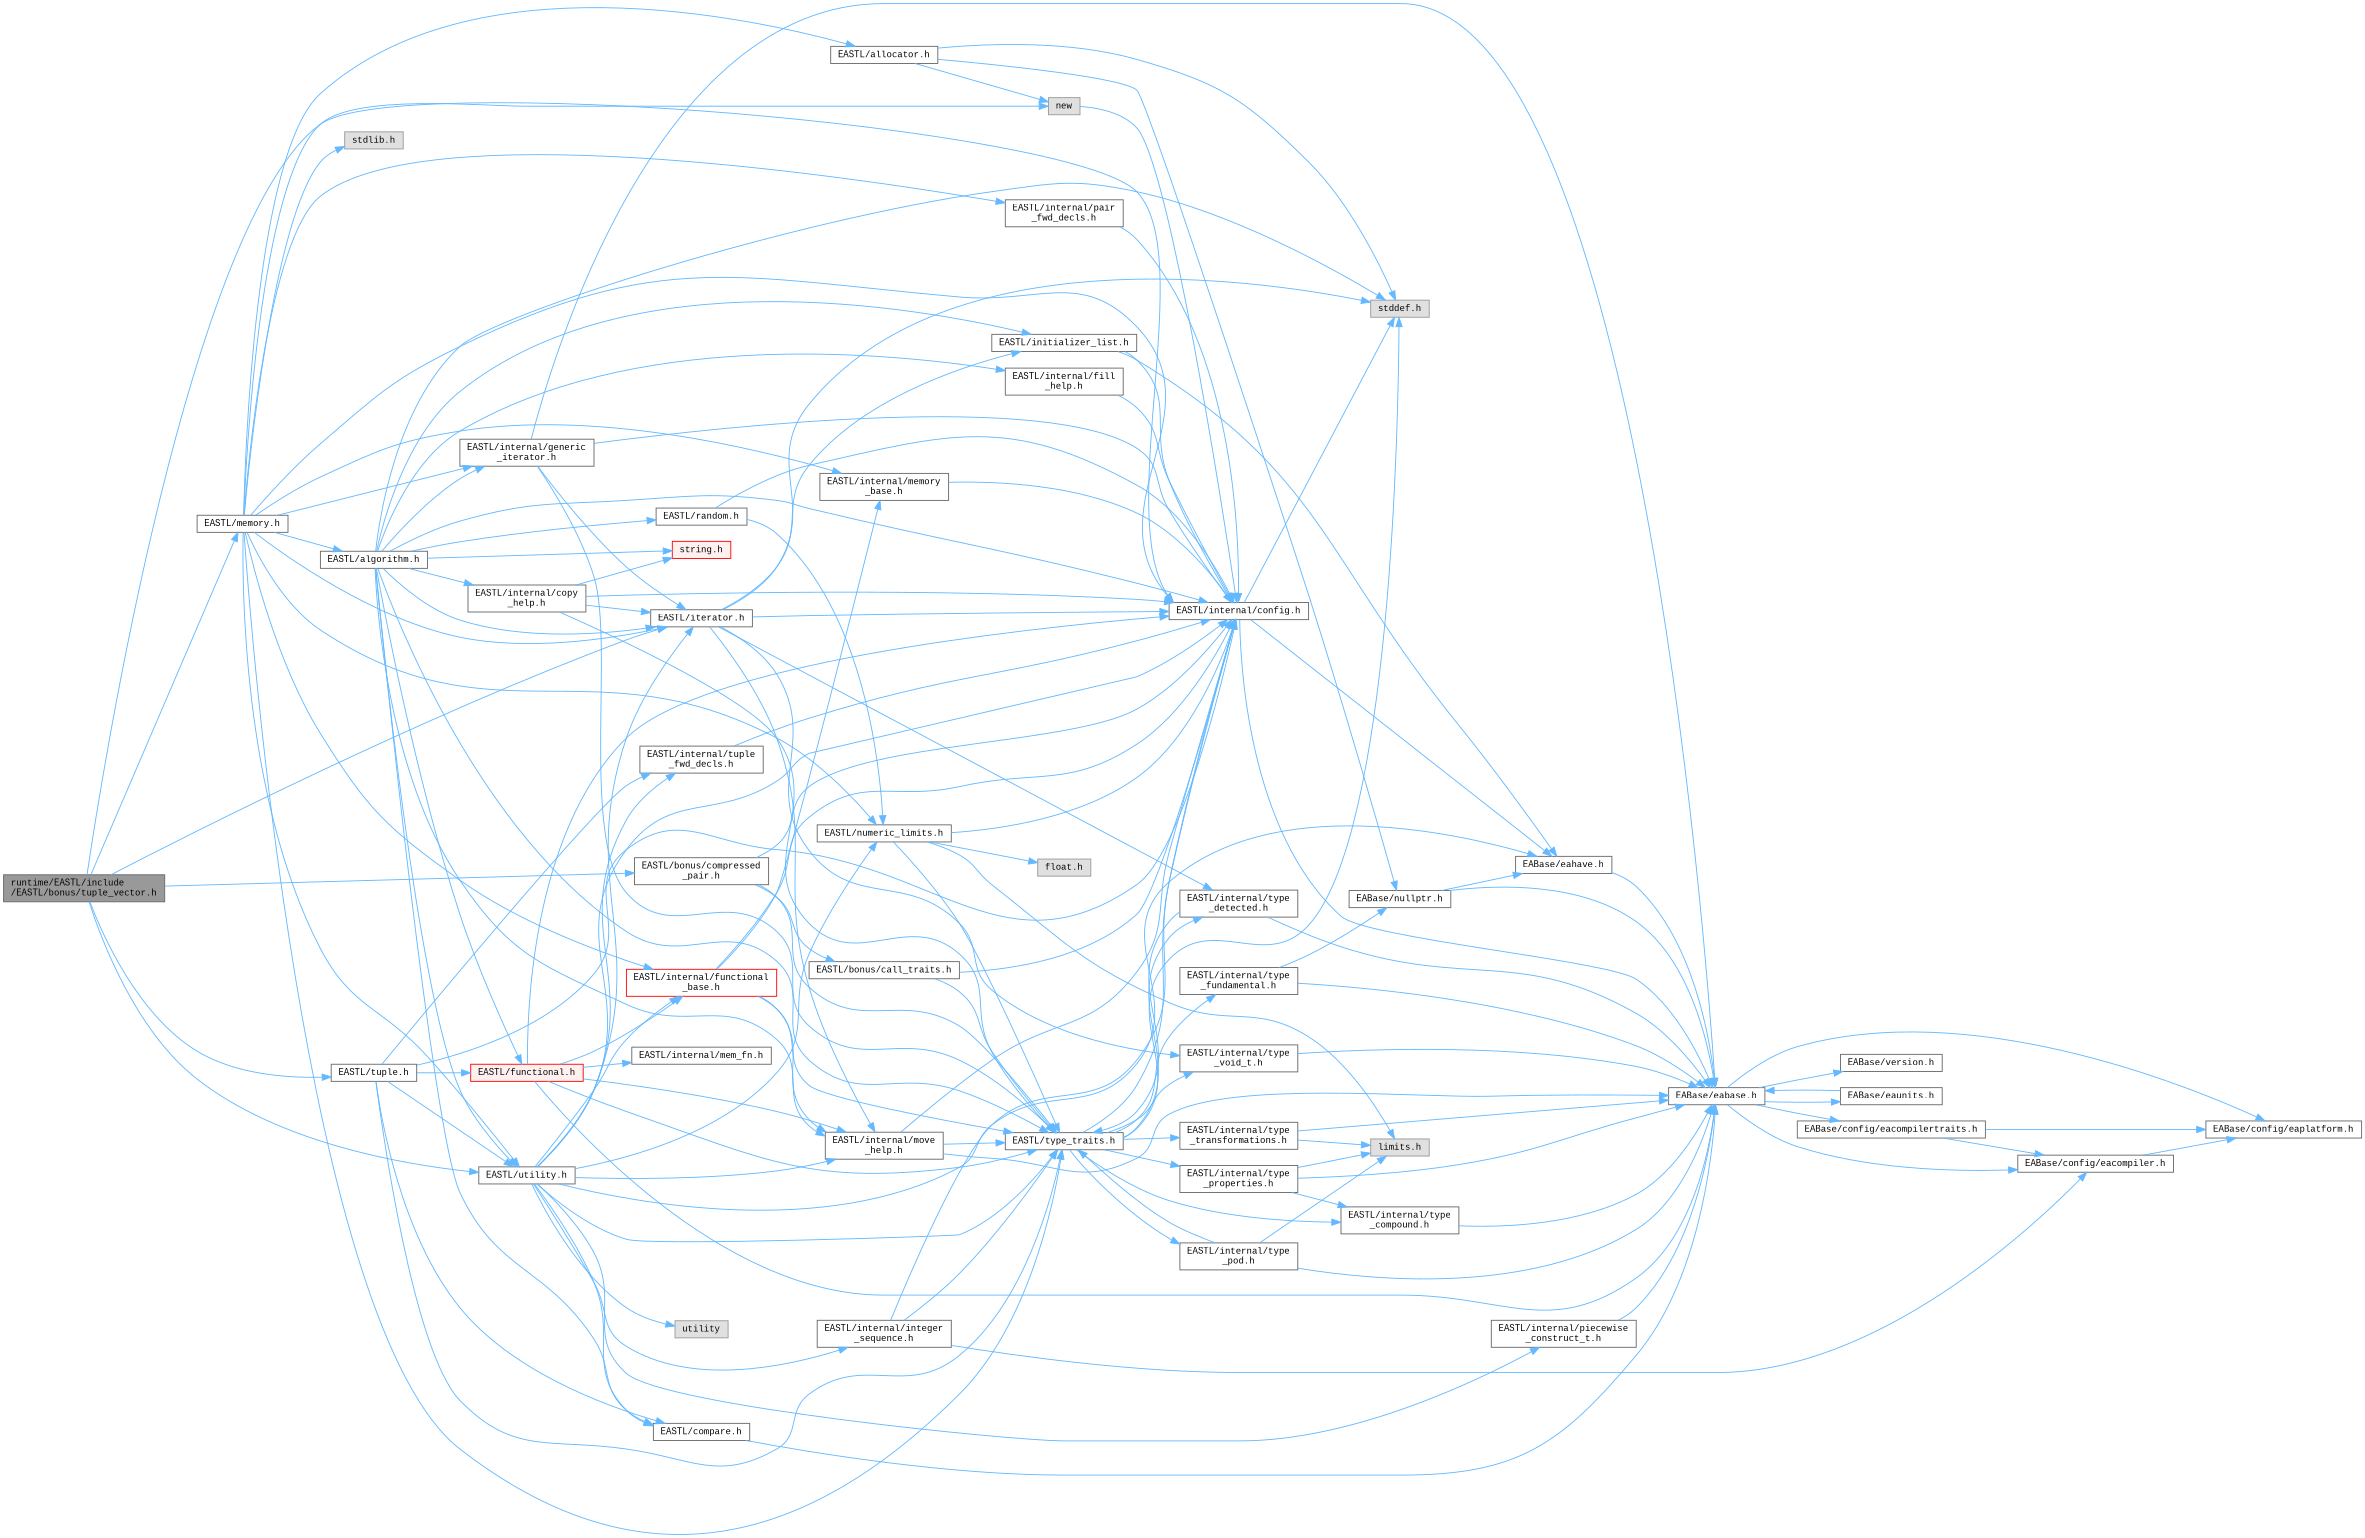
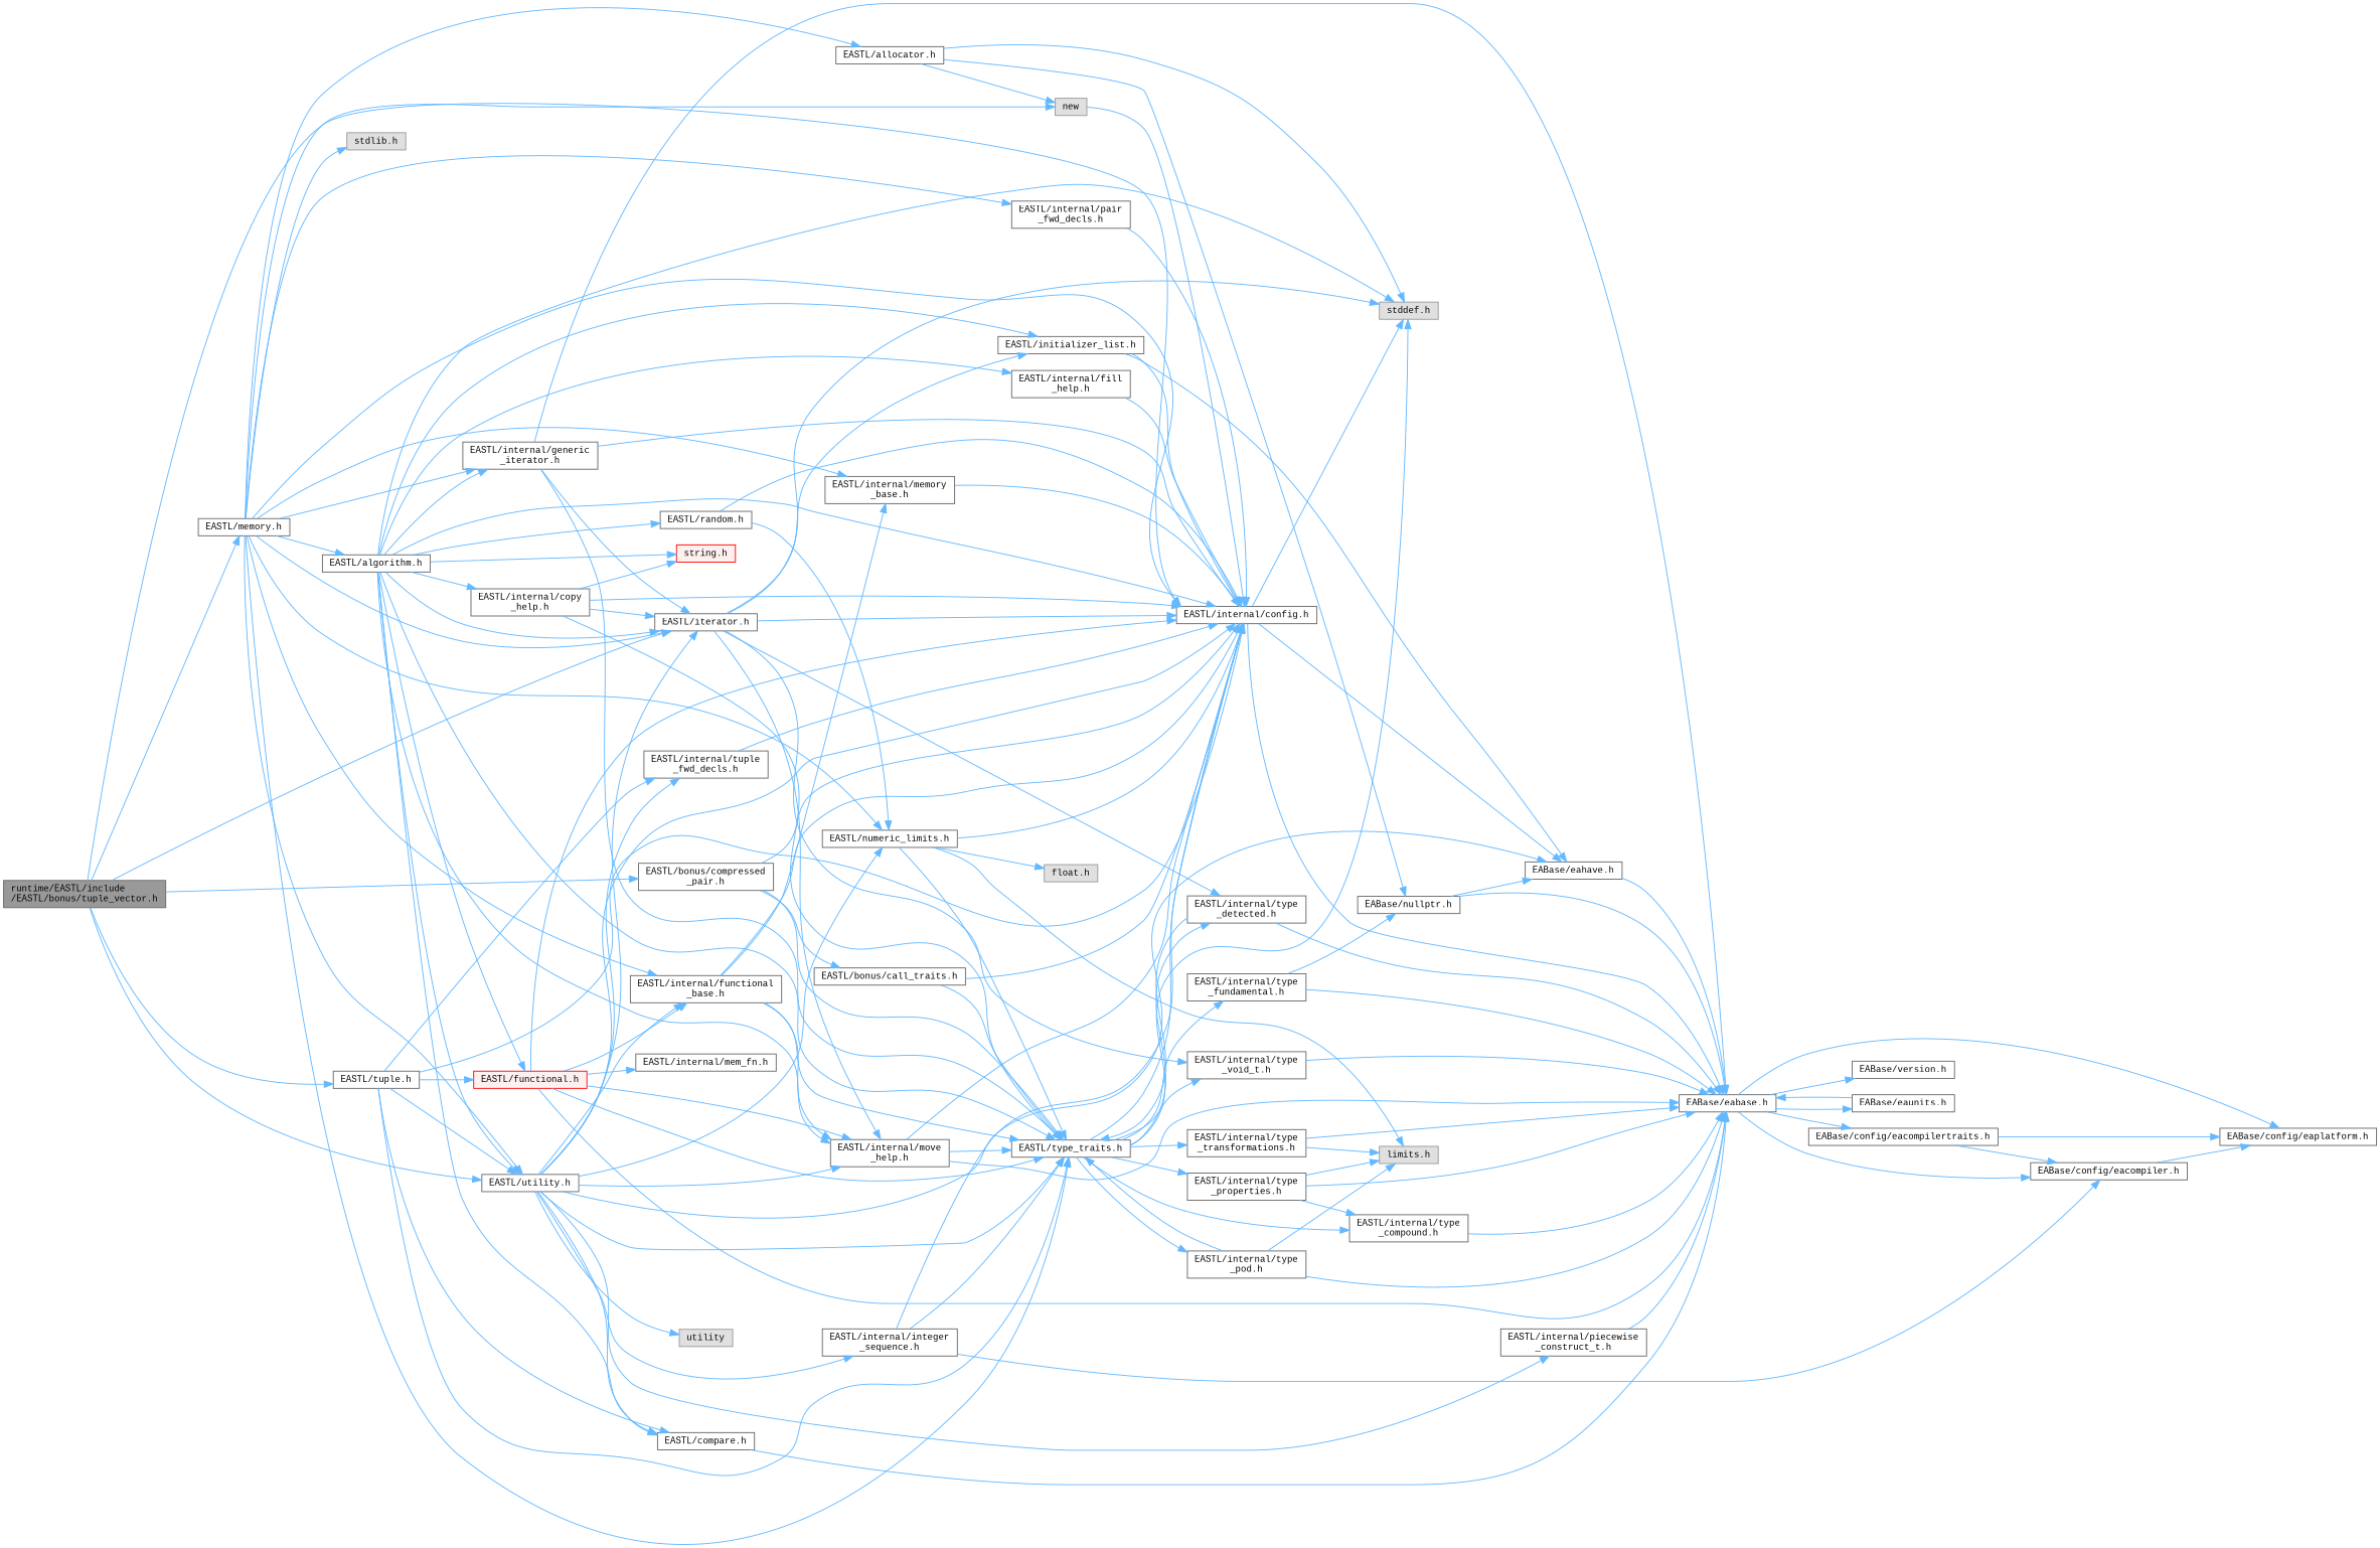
  digraph {
    fontname="Liberation Mono"
    rankdir=LR
    node [color=grey40 fillcolor=white fontname="Liberation Mono" fontsize=10 shape=box style=filled]
    edge [color=steelblue1 fontname="Liberation Mono" fontsize=10 labelfontname=Helvetica labelfontsize=10 style=solid]
    n1 [color=gray40 fillcolor=grey60 fontcolor=black height=0.2 label="runtime/EASTL/include\l/EASTL/bonus/tuple_vector.h" width=0.4]
    n2 [height=0.2 label="EASTL/bonus/compressed\l_pair.h" width=0.4]
    n3 [height=0.2 label="EASTL/internal/config.h" width=0.4]
    n4 [height=0.2 label="EASTL/iterator.h" width=0.4]
    n5 [height=0.2 label="EASTL/memory.h" width=0.4]
    n6 [height=0.2 label="EASTL/utility.h" width=0.4]
    n7 [height=0.2 label="EASTL/tuple.h" width=0.4]
    n8 [height=0.2 label="EASTL/type_traits.h" width=0.4]
    n9 [height=0.2 label="EASTL/bonus/call_traits.h" width=0.4]
    n10 [height=0.2 label="EABase/eabase.h" width=0.4]
    n11 [height=0.2 label="EABase/eahave.h" width=0.4]
    n12 [color=grey60 fillcolor="#E0E0E0" height=0.2 label="stddef.h" width=0.4]
    n13 [height=0.2 label="EASTL/internal/type\l_void_t.h" width=0.4]
    n14 [height=0.2 label="EASTL/internal/type\l_detected.h" width=0.4]
    n15 [height=0.2 label="EASTL/internal/move\l_help.h" width=0.4]
    n16 [height=0.2 label="EASTL/initializer_list.h" width=0.4]
    n17 [height=0.2 label="EASTL/internal/memory\l_base.h" width=0.4]
    n18 [height=0.2 label="EASTL/internal/generic\l_iterator.h" width=0.4]
    n19 [height=0.2 label="EASTL/internal/pair\l_fwd_decls.h" width=0.4]
-   n20 [color=red height=0.2 label="EASTL/internal/functional\l_base.h" width=0.4]
+   n20 [height=0.2 label="EASTL/internal/functional\l_base.h" width=0.4]
    n21 [height=0.2 label="EASTL/algorithm.h" width=0.4]
    n22 [height=0.2 label="EASTL/numeric_limits.h" width=0.4]
    n23 [height=0.2 label="EASTL/allocator.h" width=0.4]
    n24 [color=grey60 fillcolor="#E0E0E0" height=0.2 label=new width=0.4]
    n25 [color=grey60 fillcolor="#E0E0E0" height=0.2 label="stdlib.h" width=0.4]
    n26 [height=0.2 label="EASTL/compare.h" width=0.4]
    n27 [height=0.2 label="EASTL/internal/integer\l_sequence.h" width=0.4]
    n28 [height=0.2 label="EASTL/internal/tuple\l_fwd_decls.h" width=0.4]
    n29 [height=0.2 label="EASTL/internal/piecewise\l_construct_t.h" width=0.4]
    n30 [color=grey60 fillcolor="#E0E0E0" height=0.2 label=utility width=0.4]
    n31 [color=red fillcolor="#FFF0F0" height=0.2 label="EASTL/functional.h" width=0.4]
    n32 [height=0.2 label="EASTL/internal/type\l_fundamental.h" width=0.4]
    n33 [height=0.2 label="EASTL/internal/type\l_transformations.h" width=0.4]
    n34 [height=0.2 label="EASTL/internal/type\l_properties.h" width=0.4]
    n35 [height=0.2 label="EASTL/internal/type\l_compound.h" width=0.4]
    n36 [height=0.2 label="EASTL/internal/type\l_pod.h" width=0.4]
    n37 [height=0.2 label="EABase/config/eacompiler.h" width=0.4]
    n38 [height=0.2 label="EABase/config/eaplatform.h" width=0.4]
    n39 [height=0.2 label="EABase/config/eacompilertraits.h" width=0.4]
    n40 [height=0.2 label="EABase/version.h" width=0.4]
    n41 [height=0.2 label="EABase/eaunits.h" width=0.4]
    n42 [height=0.2 label="EABase/nullptr.h" width=0.4]
    n43 [color=grey60 fillcolor="#E0E0E0" height=0.2 label="limits.h" width=0.4]
    n44 [height=0.2 label="EASTL/internal/copy\l_help.h" width=0.4]
    n45 [color=red fillcolor="#FFF0F0" height=0.2 label="string.h" width=0.4]
    n46 [height=0.2 label="EASTL/internal/fill\l_help.h" width=0.4]
    n47 [height=0.2 label="EASTL/random.h" width=0.4]
    n48 [color=grey60 fillcolor="#E0E0E0" height=0.2 label="float.h" width=0.4]
    n49 [height=0.2 label="EASTL/internal/mem_fn.h" width=0.4]
    n1 -> n2
    n1 -> n3
    n1 -> n4
    n1 -> n5
    n1 -> n6
    n1 -> n7
    n2 -> n3
    n2 -> n8
    n2 -> n9
    n3 -> n10
    n3 -> n11
    n3 -> n12
    n4 -> n3
    n4 -> n12
    n4 -> n13
    n4 -> n14
    n4 -> n15
    n4 -> n16
    n5 -> n3
    n5 -> n4
    n5 -> n6
    n5 -> n8
    n5 -> n17
    n5 -> n18
    n5 -> n19
    n5 -> n20
    n5 -> n21
    n5 -> n22
    n5 -> n23
    n5 -> n24
    n5 -> n25
    n6 -> n3
    n6 -> n4
    n6 -> n8
    n6 -> n11
    n6 -> n15
    n6 -> n20
    n6 -> n22
    n6 -> n26
    n6 -> n27
    n6 -> n28
    n6 -> n29
    n6 -> n30
    n7 -> n3
    n7 -> n6
    n7 -> n8
    n7 -> n26
    n7 -> n28
    n7 -> n31
    n8 -> n3
    n8 -> n12
    n8 -> n13
    n8 -> n14
    n8 -> n32
    n8 -> n33
    n8 -> n34
    n8 -> n35
    n8 -> n36
    n9 -> n3
    n9 -> n8
    n10 -> n37
    n10 -> n38
    n10 -> n39
    n10 -> n40
    n10 -> n41
    n11 -> n10
    n13 -> n10
    n14 -> n8
    n14 -> n10
    n15 -> n3
    n15 -> n8
    n15 -> n10
    n16 -> n3
    n16 -> n11
    n17 -> n3
    n18 -> n3
    n18 -> n4
    n18 -> n8
    n18 -> n10
    n19 -> n3
    n20 -> n3
    n20 -> n8
    n20 -> n15
    n20 -> n17
    n21 -> n3
    n21 -> n4
    n21 -> n6
    n21 -> n8
    n21 -> n12
    n21 -> n15
    n21 -> n16
    n21 -> n18
    n21 -> n26
    n21 -> n31
    n21 -> n44
    n21 -> n45
    n21 -> n46
    n21 -> n47
    n22 -> n3
    n22 -> n8
    n22 -> n43
    n22 -> n48
    n23 -> n12
    n23 -> n24
    n23 -> n42
    n24 -> n3
    n26 -> n10
    n27 -> n3
    n27 -> n8
    n27 -> n37
    n28 -> n3
    n29 -> n10
    n31 -> n3
    n31 -> n8
    n31 -> n10
    n31 -> n15
    n31 -> n20
    n31 -> n49
    n32 -> n10
    n32 -> n42
    n33 -> n10
    n33 -> n43
    n34 -> n10
    n34 -> n35
    n34 -> n43
    n35 -> n10
    n36 -> n8
    n36 -> n10
    n36 -> n43
    n37 -> n38
    n39 -> n37
    n39 -> n38
    n41 -> n10
    n42 -> n10
    n42 -> n11
    n44 -> n3
    n44 -> n4
    n44 -> n8
    n44 -> n45
    n46 -> n3
    n47 -> n3
    n47 -> n22
  }
